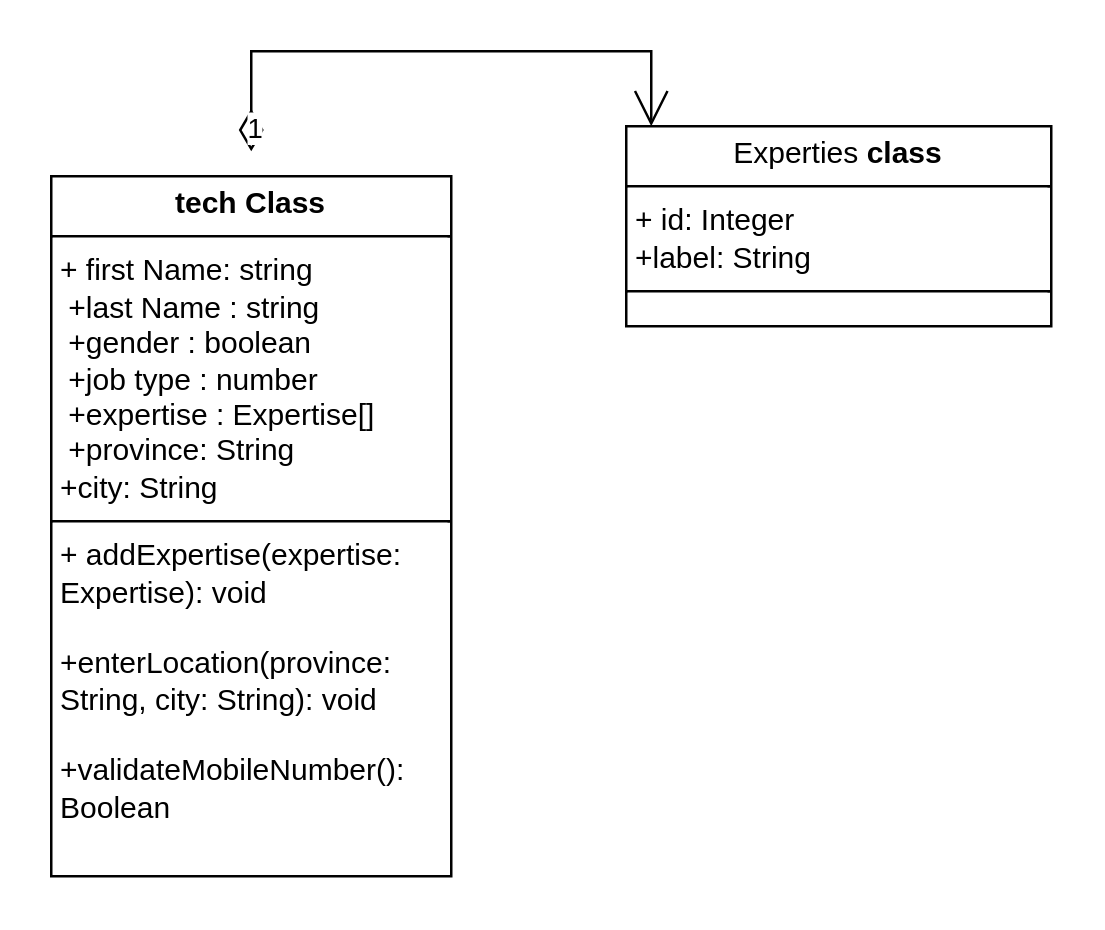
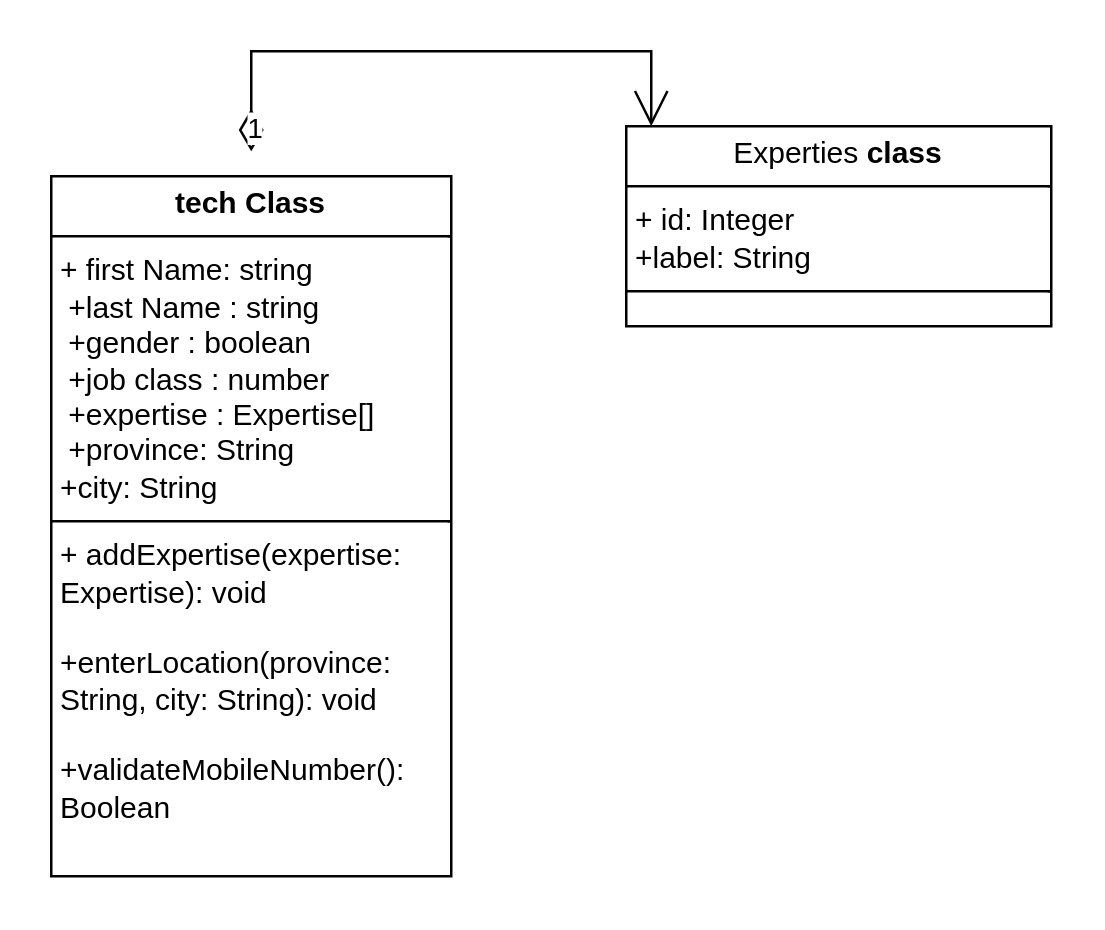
  <mxCell id="0" />
  <mxCell id="1" parent="0" />
- <mxCell id="2" value="&lt;p style=&quot;margin:0px;margin-top:4px;text-align:center;&quot;&gt;&lt;b&gt;tech Class&lt;/b&gt;&lt;/p&gt;&lt;hr size=&quot;1&quot; style=&quot;border-style:solid;&quot;&gt;&lt;p style=&quot;margin:0px;margin-left:4px;&quot;&gt;+ first Name: string&lt;/p&gt;&lt;p style=&quot;margin:0px;margin-left:4px;&quot;&gt;&amp;nbsp;+last Name : string&lt;/p&gt;&lt;p style=&quot;margin:0px;margin-left:4px;&quot;&gt;&amp;nbsp;+gender : boolean&lt;/p&gt;&lt;p style=&quot;margin:0px;margin-left:4px;&quot;&gt;&amp;nbsp;+job type : number&lt;br&gt;&amp;nbsp;+expertise :&amp;nbsp;Expertise[]&lt;br&gt;&amp;nbsp;+province: String&lt;br&gt;+city: String&lt;br&gt;&lt;/p&gt;&lt;hr size=&quot;1&quot; style=&quot;border-style:solid;&quot;&gt;&lt;p style=&quot;margin:0px;margin-left:4px;&quot;&gt;+ addExpertise(expertise: Expertise): void&lt;br&gt;&lt;br&gt;+enterLocation(province: String, city: String): void&lt;br&gt;&lt;br&gt;+validateMobileNumber(): Boolean&lt;br&gt;&lt;/p&gt;" style="verticalAlign=top;align=left;overflow=fill;html=1;whiteSpace=wrap;" vertex="1" parent="1"><mxGeometry x="20" y="70" width="160" height="280" as="geometry" /></mxCell>
+ <mxCell id="2" value="&lt;p style=&quot;margin:0px;margin-top:4px;text-align:center;&quot;&gt;&lt;b&gt;tech Class&lt;/b&gt;&lt;/p&gt;&lt;hr size=&quot;1&quot; style=&quot;border-style:solid;&quot;&gt;&lt;p style=&quot;margin:0px;margin-left:4px;&quot;&gt;+ first Name: string&lt;/p&gt;&lt;p style=&quot;margin:0px;margin-left:4px;&quot;&gt;&amp;nbsp;+last Name : string&lt;/p&gt;&lt;p style=&quot;margin:0px;margin-left:4px;&quot;&gt;&amp;nbsp;+gender : boolean&lt;/p&gt;&lt;p style=&quot;margin:0px;margin-left:4px;&quot;&gt;&amp;nbsp;+job class : number&lt;br&gt;&amp;nbsp;+expertise :&amp;nbsp;Expertise[]&lt;br&gt;&amp;nbsp;+province: String&lt;br&gt;+city: String&lt;br&gt;&lt;/p&gt;&lt;hr size=&quot;1&quot; style=&quot;border-style:solid;&quot;&gt;&lt;p style=&quot;margin:0px;margin-left:4px;&quot;&gt;+ addExpertise(expertise: Expertise): void&lt;br&gt;&lt;br&gt;+enterLocation(province: String, city: String): void&lt;br&gt;&lt;br&gt;+validateMobileNumber(): Boolean&lt;br&gt;&lt;/p&gt;" style="verticalAlign=top;align=left;overflow=fill;html=1;whiteSpace=wrap;" vertex="1" parent="1"><mxGeometry x="20" y="70" width="160" height="280" as="geometry" /></mxCell>
  <mxCell id="3" value="&lt;p style=&quot;margin:0px;margin-top:4px;text-align:center;&quot;&gt;&lt;span style=&quot;background-color: initial; text-align: left;&quot;&gt;Experties&amp;nbsp;&lt;/span&gt;&lt;b&gt;class&lt;/b&gt;&lt;/p&gt;&lt;hr size=&quot;1&quot; style=&quot;border-style:solid;&quot;&gt;&lt;p style=&quot;margin:0px;margin-left:4px;&quot;&gt;+ id: Integer&lt;/p&gt;&lt;p style=&quot;margin:0px;margin-left:4px;&quot;&gt;+label: String&lt;/p&gt;&lt;hr size=&quot;1&quot; style=&quot;border-style:solid;&quot;&gt;&lt;p style=&quot;margin:0px;margin-left:4px;&quot;&gt;&lt;br&gt;&lt;/p&gt;" style="verticalAlign=top;align=left;overflow=fill;html=1;whiteSpace=wrap;" vertex="1" parent="1"><mxGeometry x="250" y="50" width="170" height="80" as="geometry" /></mxCell>
  <mxCell id="4" value="1" style="endArrow=open;html=1;endSize=12;startArrow=diamondThin;startSize=14;startFill=0;edgeStyle=orthogonalEdgeStyle;align=left;verticalAlign=bottom;rounded=0;" edge="1" parent="1"><mxGeometry x="-1" y="3" relative="1" as="geometry"><mxPoint x="100" y="60" as="sourcePoint" /><mxPoint x="260" y="50" as="targetPoint" /><Array as="points"><mxPoint x="100" y="20" /><mxPoint x="260" y="20" /></Array></mxGeometry></mxCell>
